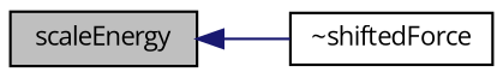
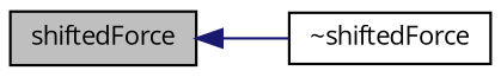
  digraph {
    rankdir=LR
    fontname="Open Sans"
    node [color=black fontname="Open Sans" fontsize=10 shape=record]
-   n1 [fillcolor=grey75 fontcolor=black height=0.2 label=scaleEnergy style=filled width=0.4]
+   n1 [fillcolor=grey75 fontcolor=black height=0.2 label=shiftedForce style=filled width=0.4]
    n2 [height=0.2 label="~shiftedForce" width=0.4]
    n1 -> n2 [color=midnightblue dir=back fontname="Open Sans" fontsize=10 labelfontname=Helvetica labelfontsize=10 style=solid]
  }
